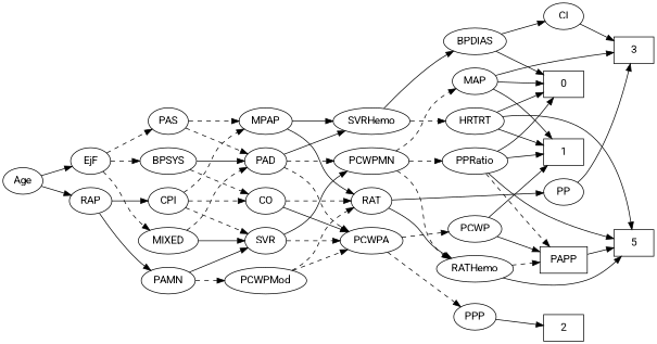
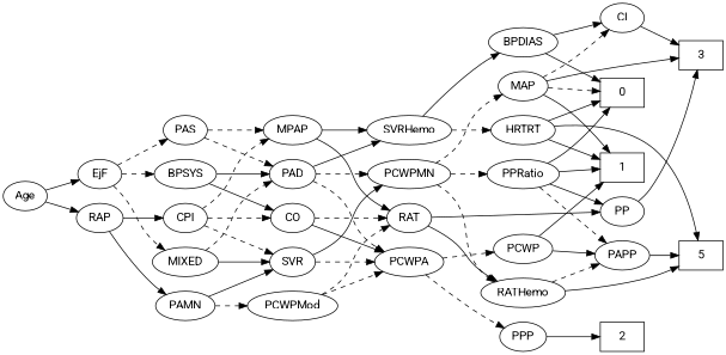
  strict digraph {
    fontname=Roboto
    rankdir=LR
    node [fontname=Roboto]
    edge [fontname=Roboto style=solid]
    1 [height=0.5 shape=box width=0.75]
    2 [height=0.5 shape=box width=0.75]
    3 [height=0.5 shape=box width=0.75]
    n4 [height=0.5 label=0 shape=box width=0.75]
    5 [height=0.5 shape=box width=0.75]
    Age [height=0.5 width=0.75]
    EjF [height=0.5 width=0.75]
    RAP [height=0.5 width=0.77632]
    MIXED [height=0.5 width=1.1193]
    BPSYS [height=0.5 width=1.0471]
    PAS [height=0.5 width=0.75]
    PAMN [height=0.5 width=1.011]
    CPI [height=0.5 width=0.75]
    PAD [height=0.5 width=0.79437]
    SVR [height=0.5 width=0.77632]
    CO [height=0.5 width=0.75]
    MPAP [height=0.5 width=0.97491]
    PCWPMod [height=0.5 width=1.4443]
    SVRHemo [height=0.5 width=1.3902]
    PCWPA [height=0.5 width=1.1555]
    PCWPMN [height=0.5 width=1.3902]
    RAT [height=0.5 width=0.75827]
    BPDIAS [height=0.5 width=1.1735]
    HRTRT [height=0.5 width=1.1013]
    PPP [height=0.5 width=0.75]
    PCWP [height=0.5 width=0.97491]
    RATHemo [height=0.5 width=1.3721]
    MAP [height=0.5 width=0.84854]
    PPRatio [height=0.5 width=1.1013]
    PP [height=0.5 width=0.75]
-   PAPP [height=0.5 width=0.88464 shape=box]
+   PAPP [height=0.5 width=0.88464]
    CI [height=0.5 width=0.75]
    Age -> EjF
    Age -> RAP
    EjF -> MIXED [style=dashed]
    EjF -> BPSYS [style=dashed]
    EjF -> PAS [style=dashed]
    RAP -> PAMN
    RAP -> CPI
    MIXED -> PAD [style=dashed]
    MIXED -> SVR
    BPSYS -> PAD
-   BPSYS -> CO [style=dashed]
+   BPSYS -> CO
    PAS -> PAD [style=dashed]
    PAS -> MPAP [style=dashed]
    PAMN -> SVR
    PAMN -> PCWPMod [style=dashed]
    CPI -> SVR [style=dashed]
    CPI -> CO [style=dashed]
    CPI -> MPAP [style=dashed]
    PAD -> SVRHemo
    PAD -> PCWPA [style=dashed]
    PAD -> PCWPMN [style=dashed]
    SVR -> PCWPA [style=dashed]
    SVR -> PCWPMN
    CO -> PCWPA
    CO -> RAT [style=dashed]
    MPAP -> SVRHemo
    MPAP -> RAT
    PCWPMod -> PCWPA [style=dashed]
    PCWPMod -> RAT [style=dashed]
    SVRHemo -> BPDIAS
    SVRHemo -> HRTRT [style=dashed]
    PCWPA -> PPP [style=dashed]
    PCWPA -> PCWP [style=dashed]
    PCWPMN -> RATHemo [style=dashed]
    PCWPMN -> MAP [style=dashed]
    PCWPMN -> PPRatio [style=dashed]
    RAT -> RATHemo
    RAT -> PP
    BPDIAS -> n4
    BPDIAS -> CI
    HRTRT -> 1
    HRTRT -> n4
    HRTRT -> 5
    PPP -> 2
    PCWP -> 1
    PCWP -> PAPP
    RATHemo -> 5
    RATHemo -> PAPP [style=dashed]
    MAP -> 1
    MAP -> 3
-   MAP -> n4
+   MAP -> n4 [style=dashed]
+   MAP -> CI [style=dashed]
    PPRatio -> 1
    PPRatio -> n4
-   PPRatio -> 5
+   PPRatio -> PP
    PPRatio -> PAPP [style=dashed]
    PP -> 3
    PAPP -> 5
    CI -> 3
  }
